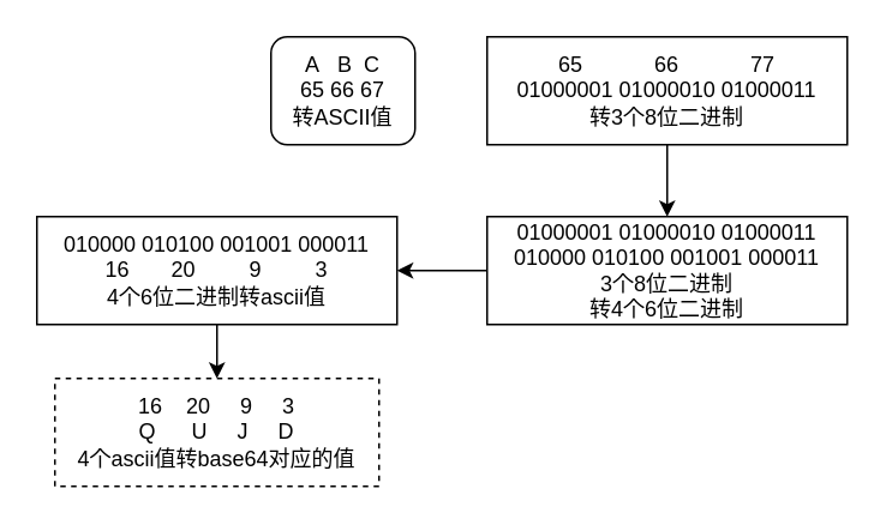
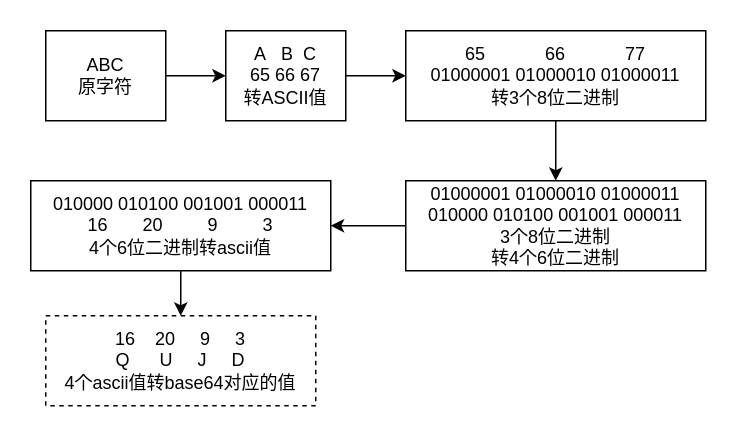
  <mxCell id="0" />
  <mxCell id="1" parent="0" />
- <mxCell id="5" value="A&amp;nbsp; &amp;nbsp;B&amp;nbsp; C&lt;br&gt;65 66 67&lt;br&gt;转ASCII值" style="whiteSpace=wrap;html=1;rounded=1;" parent="1" vertex="1"><mxGeometry x="150" y="20" width="80" height="60" as="geometry" /></mxCell>
+ <mxCell id="2" value="" style="edgeStyle=orthogonalEdgeStyle;rounded=0;orthogonalLoop=1;jettySize=auto;html=1;" parent="1" source="3" target="5" edge="1"><mxGeometry relative="1" as="geometry" /></mxCell>
+ <mxCell id="3" value="ABC&lt;br&gt;原字符" style="rounded=0;whiteSpace=wrap;html=1;" parent="1" vertex="1"><mxGeometry x="30" y="20" width="80" height="60" as="geometry" /></mxCell>
+ <mxCell id="4" value="" style="edgeStyle=orthogonalEdgeStyle;rounded=0;orthogonalLoop=1;jettySize=auto;html=1;" parent="1" source="5" target="7" edge="1"><mxGeometry relative="1" as="geometry" /></mxCell>
+ <mxCell id="5" value="A&amp;nbsp; &amp;nbsp;B&amp;nbsp; C&lt;br&gt;65 66 67&lt;br&gt;转ASCII值" style="rounded=0;whiteSpace=wrap;html=1;" parent="1" vertex="1"><mxGeometry x="150" y="20" width="80" height="60" as="geometry" /></mxCell>
  <mxCell id="6" value="" style="edgeStyle=orthogonalEdgeStyle;rounded=0;orthogonalLoop=1;jettySize=auto;html=1;" parent="1" source="7" target="9" edge="1"><mxGeometry relative="1" as="geometry" /></mxCell>
  <mxCell id="7" value="65&amp;nbsp; &amp;nbsp; &amp;nbsp; &amp;nbsp; &amp;nbsp; &amp;nbsp; 66&amp;nbsp; &amp;nbsp; &amp;nbsp; &amp;nbsp; &amp;nbsp; &amp;nbsp; 77&lt;br&gt;01000001 01000010 01000011&lt;br&gt;转3个8位二进制" style="rounded=0;whiteSpace=wrap;html=1;" parent="1" vertex="1"><mxGeometry x="270" y="20" width="200" height="60" as="geometry" /></mxCell>
  <mxCell id="8" value="" style="edgeStyle=orthogonalEdgeStyle;rounded=0;orthogonalLoop=1;jettySize=auto;html=1;" parent="1" source="9" target="11" edge="1"><mxGeometry relative="1" as="geometry" /></mxCell>
  <mxCell id="9" value="01000001 01000010 01000011&lt;br&gt;010000 010100 001001 000011&lt;br&gt;3个8位二进制&lt;br&gt;转4个6位二进制" style="rounded=0;whiteSpace=wrap;html=1;" parent="1" vertex="1"><mxGeometry x="270" y="120" width="200" height="60" as="geometry" /></mxCell>
  <mxCell id="10" value="" style="edgeStyle=orthogonalEdgeStyle;rounded=0;orthogonalLoop=1;jettySize=auto;html=1;" parent="1" source="11" target="12" edge="1"><mxGeometry relative="1" as="geometry" /></mxCell>
  <mxCell id="11" value="010000 010100 001001 000011&lt;br&gt;16&amp;nbsp; &amp;nbsp; &amp;nbsp; &amp;nbsp;20&amp;nbsp; &amp;nbsp; &amp;nbsp; &amp;nbsp; &amp;nbsp;9&amp;nbsp; &amp;nbsp; &amp;nbsp; &amp;nbsp; &amp;nbsp;3&lt;br&gt;4个6位二进制转ascii值" style="rounded=0;whiteSpace=wrap;html=1;" parent="1" vertex="1"><mxGeometry x="20" y="120" width="200" height="60" as="geometry" /></mxCell>
  <mxCell id="12" value="16&amp;nbsp; &amp;nbsp; 20&amp;nbsp; &amp;nbsp; &amp;nbsp;9&amp;nbsp; &amp;nbsp; &amp;nbsp;3&lt;br&gt;Q&amp;nbsp; &amp;nbsp; &amp;nbsp; U&amp;nbsp; &amp;nbsp; &amp;nbsp;J&amp;nbsp; &amp;nbsp; &amp;nbsp;D&lt;br&gt;4个ascii值转base64对应的值" style="rounded=0;whiteSpace=wrap;html=1;dashed=1;" parent="1" vertex="1"><mxGeometry x="30" y="210" width="180" height="60" as="geometry" /></mxCell>
